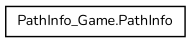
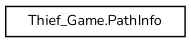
  digraph {
    rankdir=TB
    fontname=Nunito
-   n1 [color=black fillcolor=white fontname=Nunito fontsize=10 height=0.2 label="PathInfo_Game.PathInfo" shape=record style=filled width=0.4]
+   n1 [color=black fillcolor=white fontname=Nunito fontsize=10 height=0.2 label="Thief_Game.PathInfo" shape=record style=filled width=0.4]
  }
